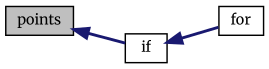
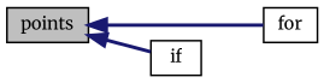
  digraph {
    fontname=Merriweather
    rankdir=LR
    node [color=black fontname=Merriweather fontsize=10 shape=record]
    edge [color=midnightblue dir=back fontname=Merriweather fontsize=10 labelfontname=Helvetica labelfontsize=10 style=bold]
    n1 [fillcolor=grey75 fontcolor=black height=0.2 label=points style=filled width=0.4]
    n2 [height=0.2 label=for width=0.4]
    n3 [height=0.2 label=if width=0.4]
-   n3 -> n2
+   n1 -> n2
    n1 -> n3
  }
